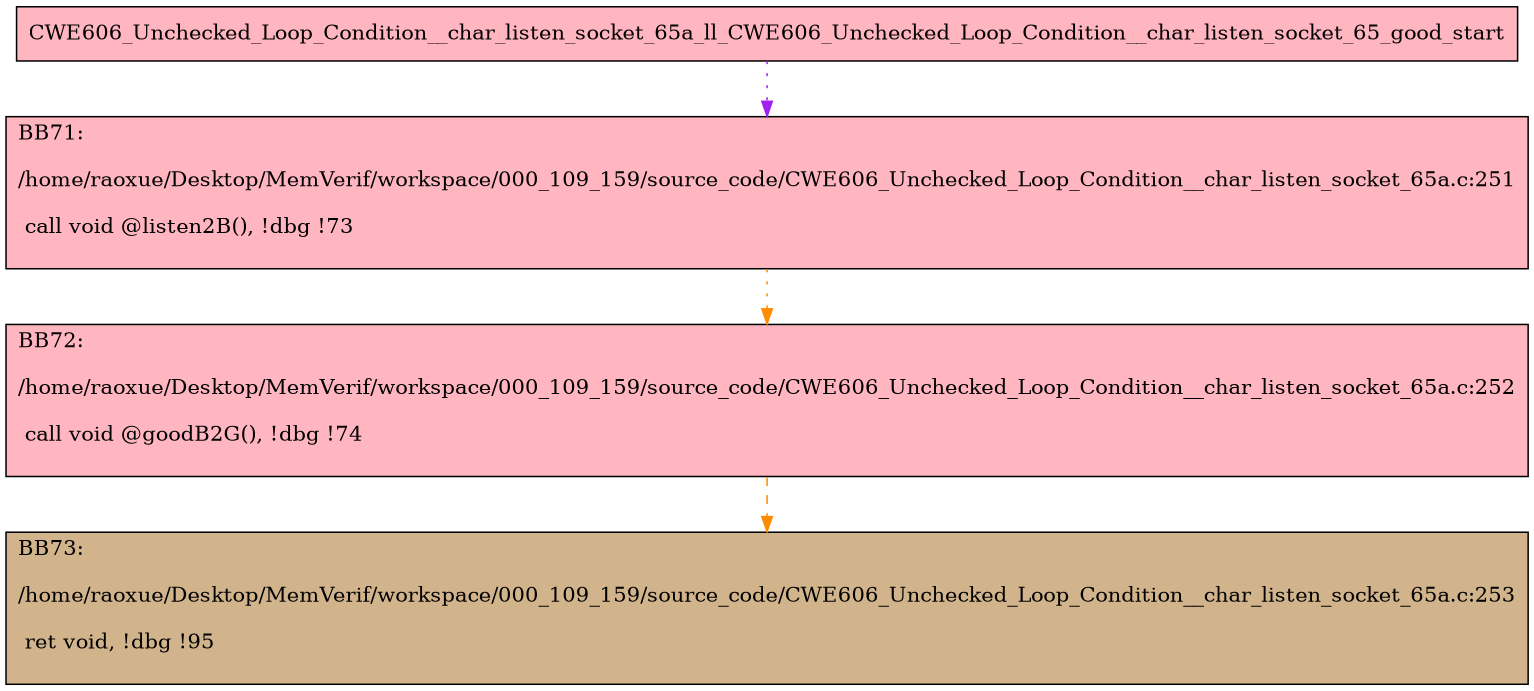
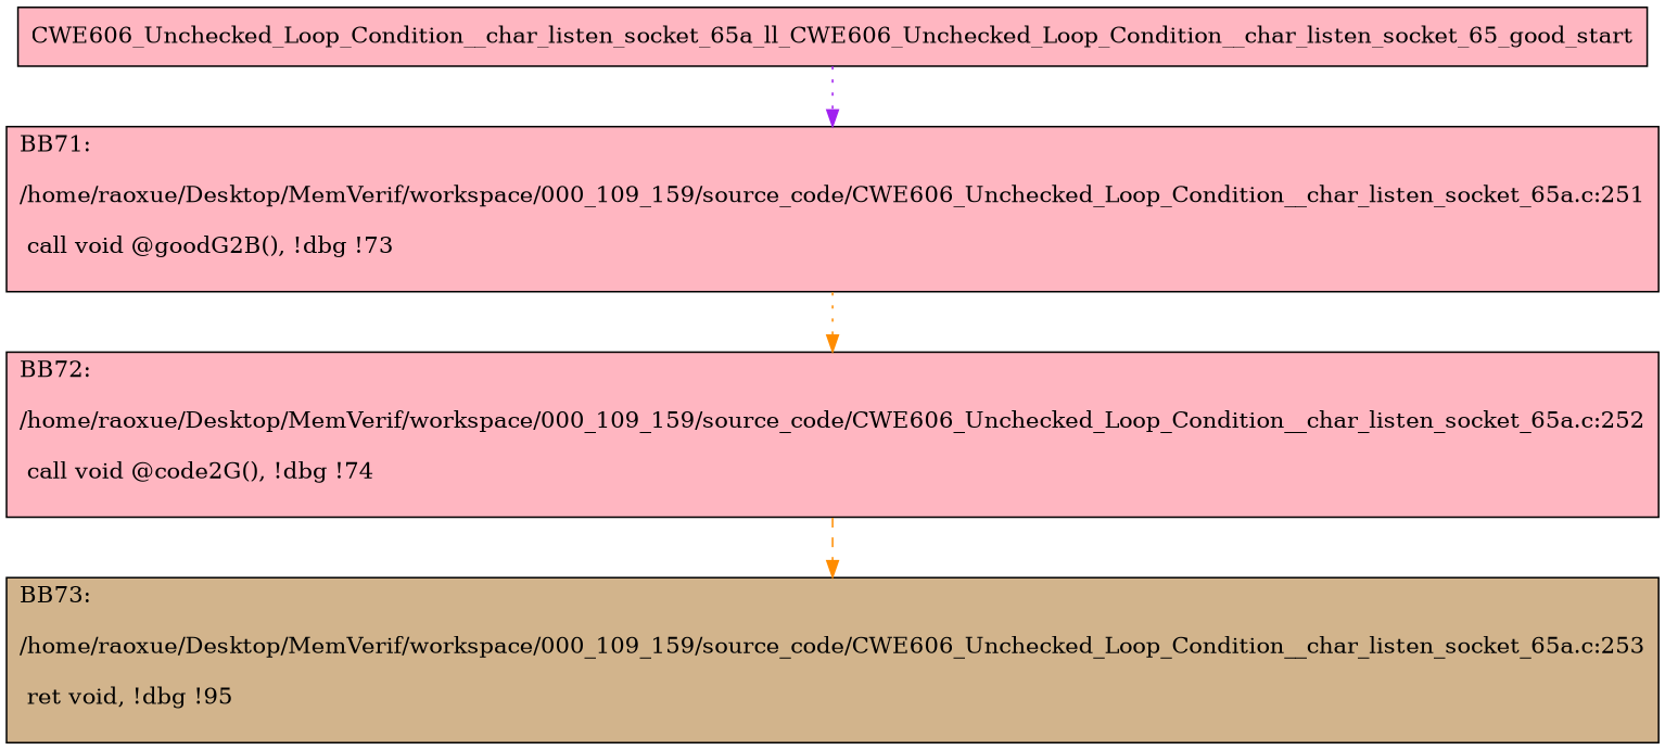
  digraph {
    node [fillcolor=lightpink shape=record style=filled]
    edge [color=darkorange style=dotted]
    n1 [label="{CWE606_Unchecked_Loop_Condition__char_listen_socket_65a_ll_CWE606_Unchecked_Loop_Condition__char_listen_socket_65_good_start}"]
-   n2 [label="{BB71:\l\l/home/raoxue/Desktop/MemVerif/workspace/000_109_159/source_code/CWE606_Unchecked_Loop_Condition__char_listen_socket_65a.c:251\l\n  call void @listen2B(), !dbg !73\l\n}"]
-   n3 [label="{BB72:\l\l/home/raoxue/Desktop/MemVerif/workspace/000_109_159/source_code/CWE606_Unchecked_Loop_Condition__char_listen_socket_65a.c:252\l\n  call void @goodB2G(), !dbg !74\l\n}"]
+   n2 [label="{BB71:\l\l/home/raoxue/Desktop/MemVerif/workspace/000_109_159/source_code/CWE606_Unchecked_Loop_Condition__char_listen_socket_65a.c:251\l\n  call void @goodG2B(), !dbg !73\l\n}"]
+   n3 [label="{BB72:\l\l/home/raoxue/Desktop/MemVerif/workspace/000_109_159/source_code/CWE606_Unchecked_Loop_Condition__char_listen_socket_65a.c:252\l\n  call void @code2G(), !dbg !74\l\n}"]
    n4 [fillcolor=tan label="{BB73:\l\l/home/raoxue/Desktop/MemVerif/workspace/000_109_159/source_code/CWE606_Unchecked_Loop_Condition__char_listen_socket_65a.c:253\l\n  ret void, !dbg !95\l\n}"]
    n1 -> n2 [color=purple]
    n2 -> n3
    n3 -> n4 [style=dashed]
  }
